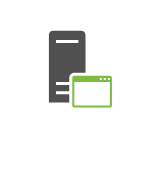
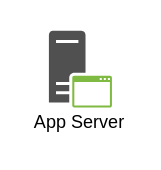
  <mxCell id="0" />
  <mxCell id="1" parent="0" />
  <mxCell id="2" value="" style="group" vertex="1" connectable="0" parent="1"><mxGeometry x="20" y="20" width="64.75" height="71" as="geometry" /></mxCell>
  <mxCell id="3" value="" style="pointerEvents=1;shadow=0;dashed=0;html=1;strokeColor=none;fillColor=#505050;labelPosition=center;verticalLabelPosition=bottom;verticalAlign=top;outlineConnect=0;align=center;shape=mxgraph.office.servers.application_server_green;aspect=fixed;" vertex="1" parent="2"><mxGeometry x="12.0" width="41.9" height="51" as="geometry" /></mxCell>
+ <mxCell id="4" value="App Server" style="text;html=1;strokeColor=none;fillColor=none;align=center;verticalAlign=middle;whiteSpace=wrap;rounded=0;" vertex="1" parent="2"><mxGeometry y="51" width="64.75" height="20" as="geometry" /></mxCell>
